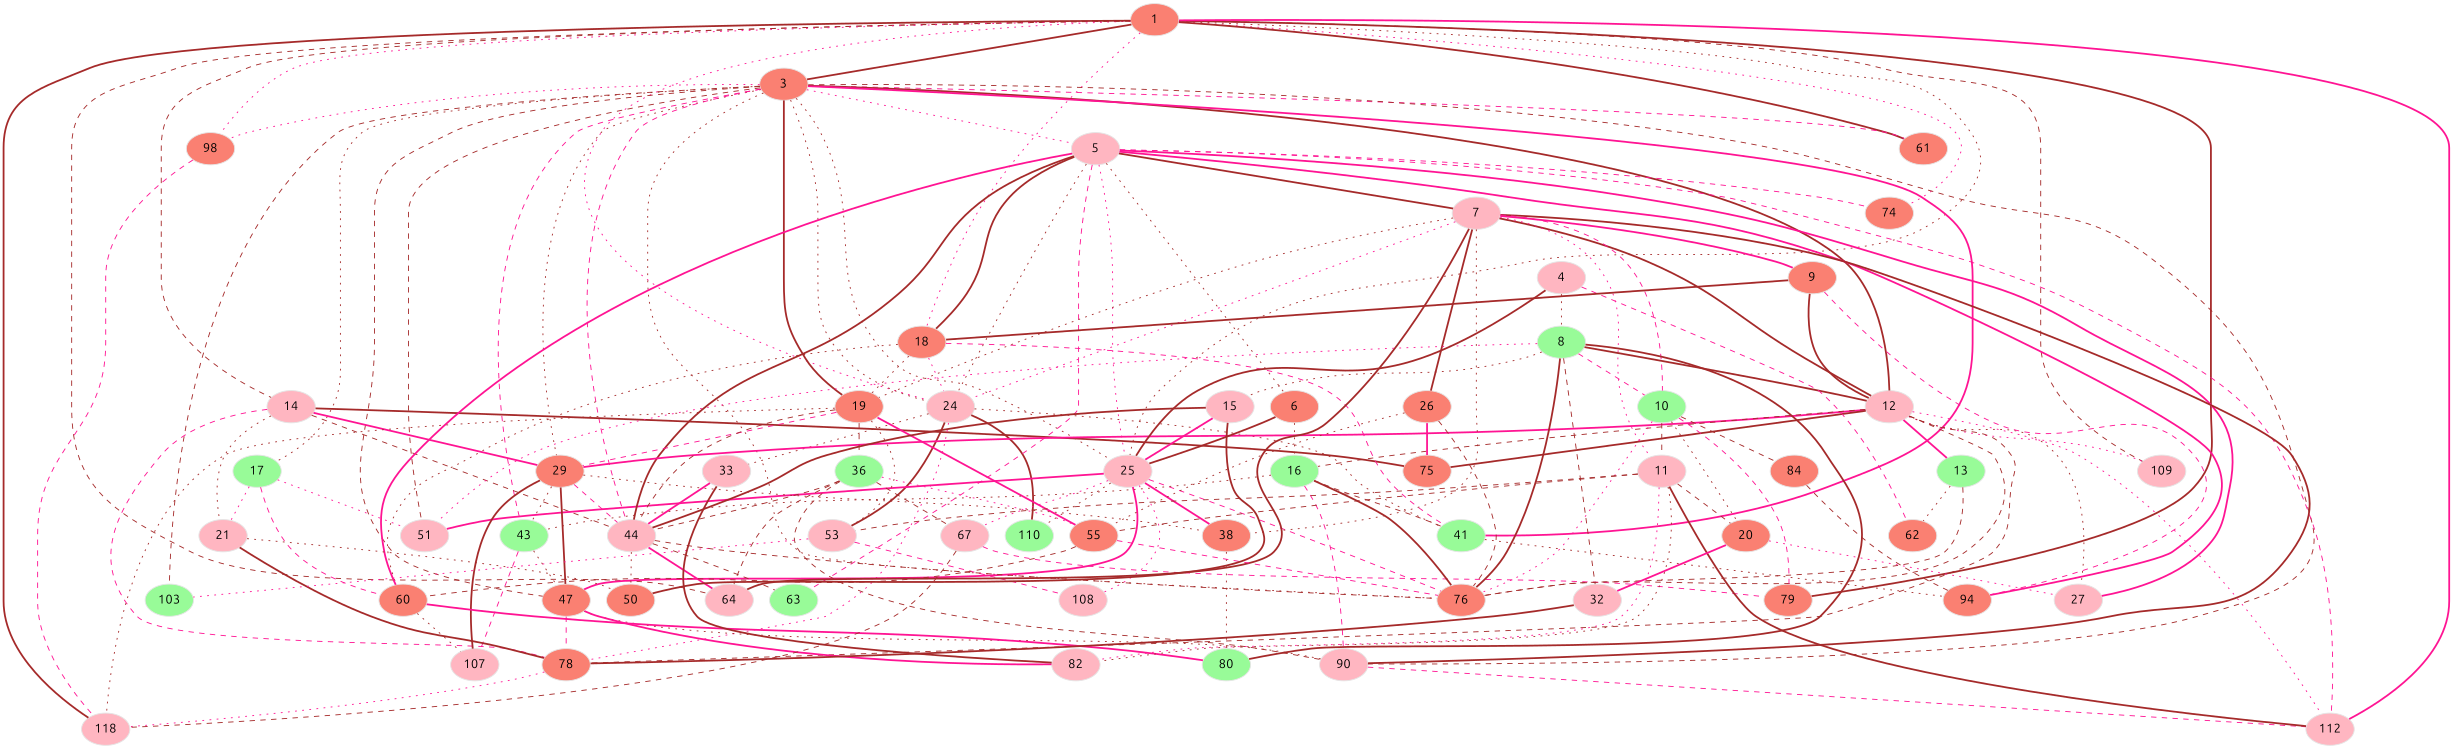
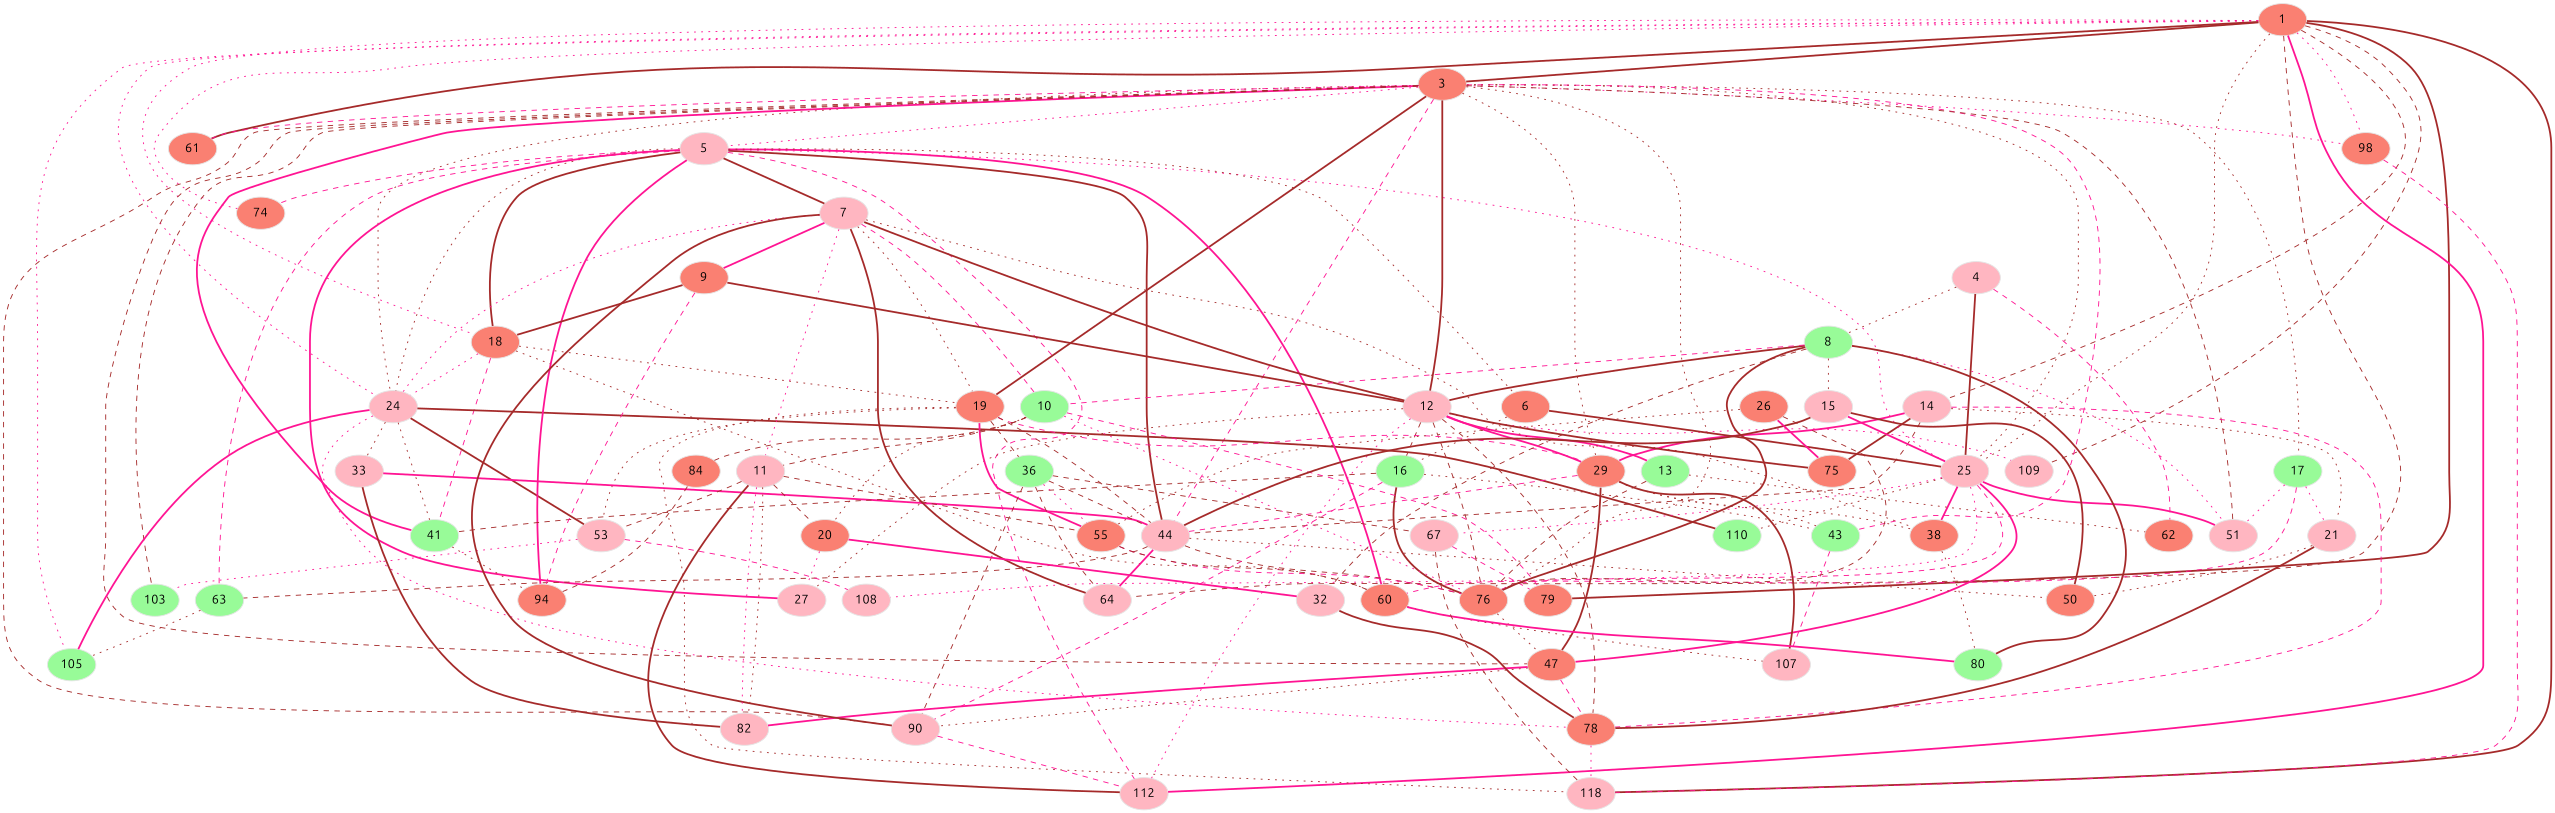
  graph {
    fontname=Ubuntu
    node [color=gray90 fillcolor=lightpink fontname=Ubuntu style=filled]
    edge [color=brown fontname=Ubuntu style=dotted]
    1 [fillcolor=salmon super="+2+22"]
    3 [fillcolor=salmon super="+92+23"]
    14 [super="+123"]
    18 [fillcolor=salmon super="+45"]
    24 [super="+31+88"]
    25 [super="+49+54+87"]
    64
    74 [fillcolor=salmon]
    79 [fillcolor=salmon]
    n10 [fillcolor=salmon label=61]
    98 [fillcolor=salmon]
+   105 [fillcolor=palegreen]
    109
    112
    118
    5 [super="+58+66+70+57"]
    12 [super="+28+59"]
    17 [fillcolor=palegreen]
    19 [fillcolor=salmon super="+42+121"]
    29 [fillcolor=salmon super="+37+93+48"]
    41 [fillcolor=palegreen super="+113"]
    43 [fillcolor=palegreen]
    44 [super="+69"]
    47 [fillcolor=salmon super="+89"]
    51 [super="+56"]
    76 [fillcolor=salmon super="+83+115"]
    90 [super="+116"]
    103 [fillcolor=palegreen]
    n29 [fillcolor=salmon label=75]
    78 [fillcolor=salmon super="+102"]
    21
    60 [fillcolor=salmon]
    53
    33
    110 [fillcolor=palegreen]
    38 [fillcolor=salmon super="+101"]
    67
    108
    6 [fillcolor=salmon super="+46"]
    7 [super="+61+34"]
    27
    63 [fillcolor=palegreen]
    94 [fillcolor=salmon]
    16 [fillcolor=palegreen super="+96"]
    13 [fillcolor=palegreen]
    55 [fillcolor=salmon super="+65"]
    36 [fillcolor=palegreen super="+124"]
    107
    50 [fillcolor=salmon]
    82
    8 [fillcolor=palegreen super="+35+77"]
    10 [fillcolor=palegreen super="+68"]
    15 [super="+73"]
    32 [super="+40"]
    80 [fillcolor=palegreen]
    4
    62 [fillcolor=salmon]
    9 [fillcolor=salmon]
    11 [super="+114"]
    26 [fillcolor=salmon]
    20 [fillcolor=salmon super="+30"]
    84 [fillcolor=salmon]
    1 -- 3 [style=bold]
    1 -- 14 [style=dashed]
    1 -- 18 [color=deeppink weight=2]
    1 -- 24 [color=deeppink]
    1 -- 25
    1 -- 64 [style=dashed]
    1 -- 74 [color=deeppink]
    1 -- 79 [style=bold weight=2]
    1 -- n10 [style=bold]
    1 -- 98 [color=deeppink]
+   1 -- 105 [color=deeppink]
    1 -- 109 [style=dashed]
    1 -- 112 [color=deeppink style=bold weight=2]
    1 -- 118 [style=bold]
    3 -- 24
    3 -- 25
    3 -- n10 [color=deeppink style=dashed]
    3 -- 98 [color=deeppink]
    3 -- 5 [color=deeppink]
    3 -- 12 [style=bold weight=2]
    3 -- 17
    3 -- 19 [style=bold]
    3 -- 29
    3 -- 41 [color=deeppink style=bold]
    3 -- 43 [color=deeppink style=dashed]
    3 -- 44 [color=deeppink style=dashed]
    3 -- 47 [style=dashed]
    3 -- 51 [style=dashed]
    3 -- 76
    3 -- 90 [style=dashed]
    3 -- 103 [style=dashed]
    14 -- 29 [color=deeppink style=bold weight=2]
    14 -- 44 [style=dashed]
    14 -- n29 [style=bold]
    14 -- 78 [color=deeppink style=dashed]
    14 -- 21
    18 -- 24 [color=deeppink]
    18 -- 19
    18 -- 41 [color=deeppink style=dashed]
    18 -- 60
+   24 -- 105 [color=deeppink style=bold]
    24 -- 41
    24 -- 78 [color=deeppink]
    24 -- 53 [style=bold]
    24 -- 33
    24 -- 110 [style=bold]
    25 -- 47 [color=deeppink style=bold]
    25 -- 51 [color=deeppink style=bold]
    25 -- 76 [color=deeppink style=dashed]
    25 -- 110
    25 -- 38 [color=deeppink style=bold]
    25 -- 67 [color=deeppink]
    25 -- 108 [color=deeppink]
    98 -- 118 [color=deeppink style=dashed]
    5 -- 18 [style=bold]
    5 -- 24 [weight=2]
    5 -- 25 [color=deeppink]
    5 -- 74 [color=deeppink style=dashed]
    5 -- 112 [color=deeppink style=dashed]
    5 -- 44 [style=bold]
    5 -- 60 [color=deeppink style=bold]
    5 -- 6
    5 -- 7 [style=bold]
    5 -- 27 [color=deeppink style=bold]
    5 -- 63 [color=deeppink style=dashed]
    5 -- 94 [color=deeppink style=bold]
    12 -- 109 [color=deeppink]
    12 -- 112 [color=deeppink]
    12 -- 29 [color=deeppink style=bold]
    12 -- 76 [style=dashed]
    12 -- n29 [style=bold]
    12 -- 78 [style=dashed]
    12 -- 27
    12 -- 16 [style=dashed]
    12 -- 13 [color=deeppink style=bold]
    17 -- 51 [color=deeppink]
    17 -- 21 [color=deeppink]
    17 -- 60 [color=deeppink style=dashed]
    19 -- 118
    19 -- 29 [color=deeppink style=dashed]
    19 -- 44 [style=dashed]
    19 -- 53
    19 -- 55 [color=deeppink style=bold]
    19 -- 36 [style=dashed]
    29 -- 43
    29 -- 44 [color=deeppink style=dashed]
    29 -- 47 [style=bold]
    29 -- 38
    29 -- 107 [style=bold]
    41 -- 94
-   43 -- 47
+   76 -- 47
    43 -- 107 [color=deeppink style=dashed]
    44 -- 64 [color=deeppink style=bold]
    44 -- 76 [style=dashed]
    44 -- 63 [style=dashed]
    44 -- 50
    47 -- 90
    47 -- 78 [color=deeppink style=dashed]
    47 -- 82 [color=deeppink style=bold]
    90 -- 112 [color=deeppink style=dashed]
    78 -- 118 [color=deeppink]
    21 -- 78 [style=bold]
    21 -- 50
    60 -- 107
    60 -- 80 [color=deeppink style=bold]
    53 -- 103 [color=deeppink]
    53 -- 108 [color=deeppink style=dashed]
    33 -- 44 [color=deeppink style=bold]
    33 -- 82 [style=bold]
    38 -- 80
    67 -- 79 [color=deeppink style=dashed]
    67 -- 118 [style=dashed]
    6 -- 25 [style=bold]
    6 -- 16
    7 -- 24 [color=deeppink]
    7 -- 64 [style=bold]
    7 -- 12 [style=bold]
    7 -- 19
    7 -- 90 [style=bold]
    7 -- 38
    7 -- 10 [color=deeppink style=dashed]
    7 -- 9 [color=deeppink style=bold]
    7 -- 11 [color=deeppink]
-   7 -- 26 [style=bold]
+   63 -- 105
    16 -- 41 [style=dashed]
    16 -- 43
    16 -- 76 [style=bold]
    16 -- 90 [color=deeppink style=dashed]
    13 -- 76 [style=dashed]
    13 -- 62
    55 -- 76 [color=deeppink style=dashed]
    55 -- 60 [style=dashed]
    36 -- 64 [style=dashed]
    36 -- 44 [style=dashed]
    36 -- 90 [style=dashed weight=2]
    36 -- 67 [style=dashed]
    36 -- 55 [color=deeppink]
    8 -- 12 [style=bold]
    8 -- 51 [color=deeppink]
    8 -- 76 [style=bold]
    8 -- 10 [color=deeppink style=dashed]
    8 -- 15 [weight=2]
    8 -- 32 [style=dashed]
    8 -- 80 [style=bold]
    10 -- 79 [color=deeppink style=dashed]
    10 -- 76 [color=deeppink]
    10 -- 11 [style=dashed]
    10 -- 20
    10 -- 84 [style=dashed]
    15 -- 25 [color=deeppink style=bold]
    15 -- 44 [style=bold]
    15 -- 50 [style=bold]
    32 -- 78 [style=bold]
    4 -- 25 [style=bold]
    4 -- 8
    4 -- 62 [color=deeppink style=dashed]
    9 -- 18 [style=bold]
    9 -- 12 [style=bold]
    9 -- 94 [color=deeppink style=dashed]
    11 -- 112 [style=bold]
    11 -- 53 [style=dashed]
    11 -- 55 [style=dashed]
    11 -- 82 [color=deeppink]
    11 -- 82
    11 -- 20 [style=dashed]
    26 -- 76 [style=dashed]
    26 -- n29 [color=deeppink style=bold]
    26 -- 55
    20 -- 27 [color=deeppink]
    20 -- 32 [color=deeppink style=bold]
    84 -- 94 [style=dashed]
  }
